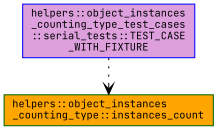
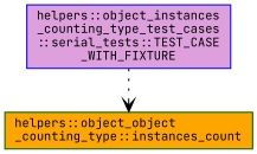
  digraph {
    rankdir=TB
    fontname="JetBrains Mono"
    node [fontname="JetBrains Mono" fontsize=10 shape=box style=filled]
    n1 [color=blue fillcolor=plum fontcolor=black height=0.2 label="helpers::object_instances\l_counting_type_test_cases\l::serial_tests::TEST_CASE\l_WITH_FIXTURE" width=0.4]
-   n2 [color=darkgreen fillcolor=orange height=0.2 label="helpers::object_instances\l_counting_type::instances_count" width=0.4]
+   n2 [color=darkgreen fillcolor=orange height=0.2 label="helpers::object_object\l_counting_type::instances_count" width=0.4]
    n1 -> n2 [color=black fontname="JetBrains Mono" fontsize=10 labelfontname=Helvetica labelfontsize=10 style=dotted arrowhead=vee]
  }
